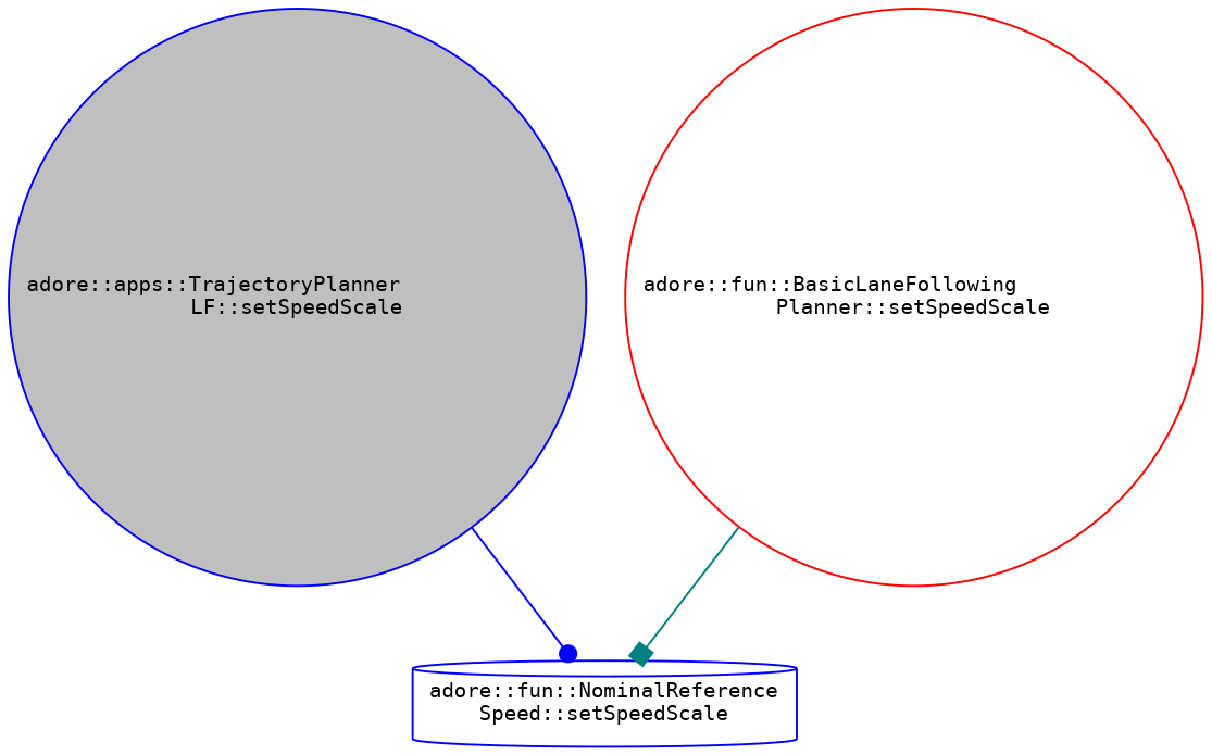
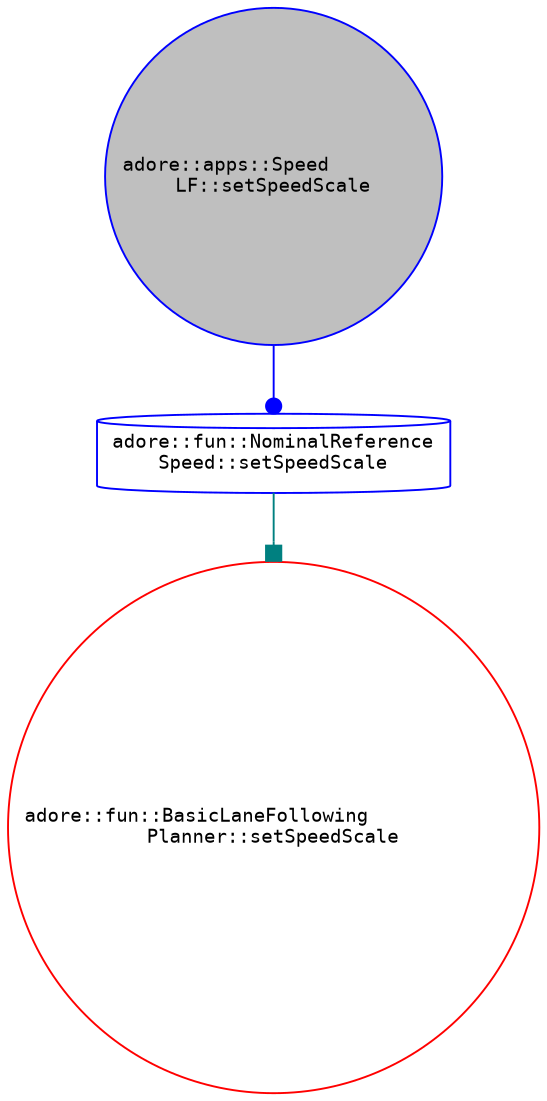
  digraph {
    fontname="DejaVu Sans Mono"
    rankdir=TB
    node [color=blue fillcolor=white fontname="DejaVu Sans Mono" fontsize=10 shape=circle style=filled]
    edge [fontname="DejaVu Sans Mono" fontsize=10 labelfontname=Helvetica labelfontsize=10 style=solid]
-   n1 [fillcolor=grey75 fontcolor=black height=0.2 label="adore::apps::TrajectoryPlanner\lLF::setSpeedScale" width=0.4]
+   n1 [fillcolor=grey75 fontcolor=black height=0.2 label="adore::apps::Speed\lLF::setSpeedScale" width=0.4]
    n2 [height=0.2 label="adore::fun::NominalReference\lSpeed::setSpeedScale" shape=cylinder width=0.4]
    n3 [color=red height=0.2 label="adore::fun::BasicLaneFollowing\lPlanner::setSpeedScale" width=0.4]
    n1 -> n2 [arrowhead=dot color=blue]
-   n3 -> n2 [arrowhead=box color=teal]
+   n2 -> n3 [arrowhead=box color=teal]
  }
